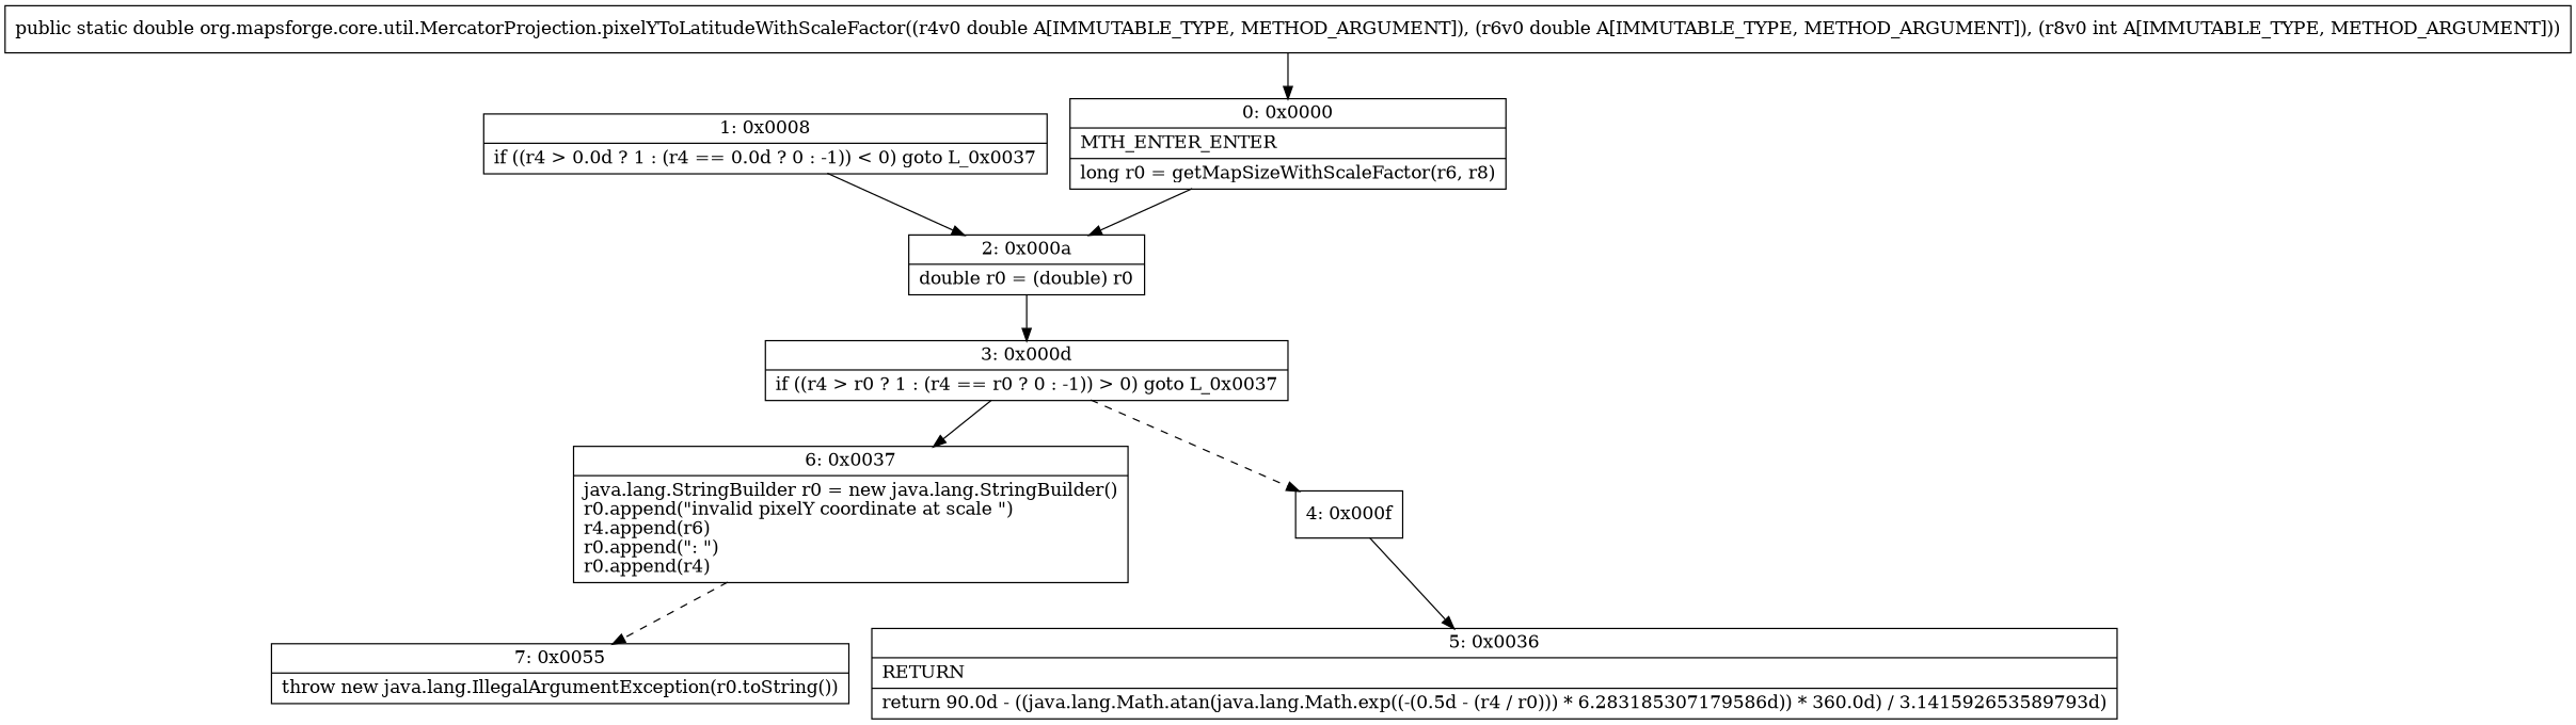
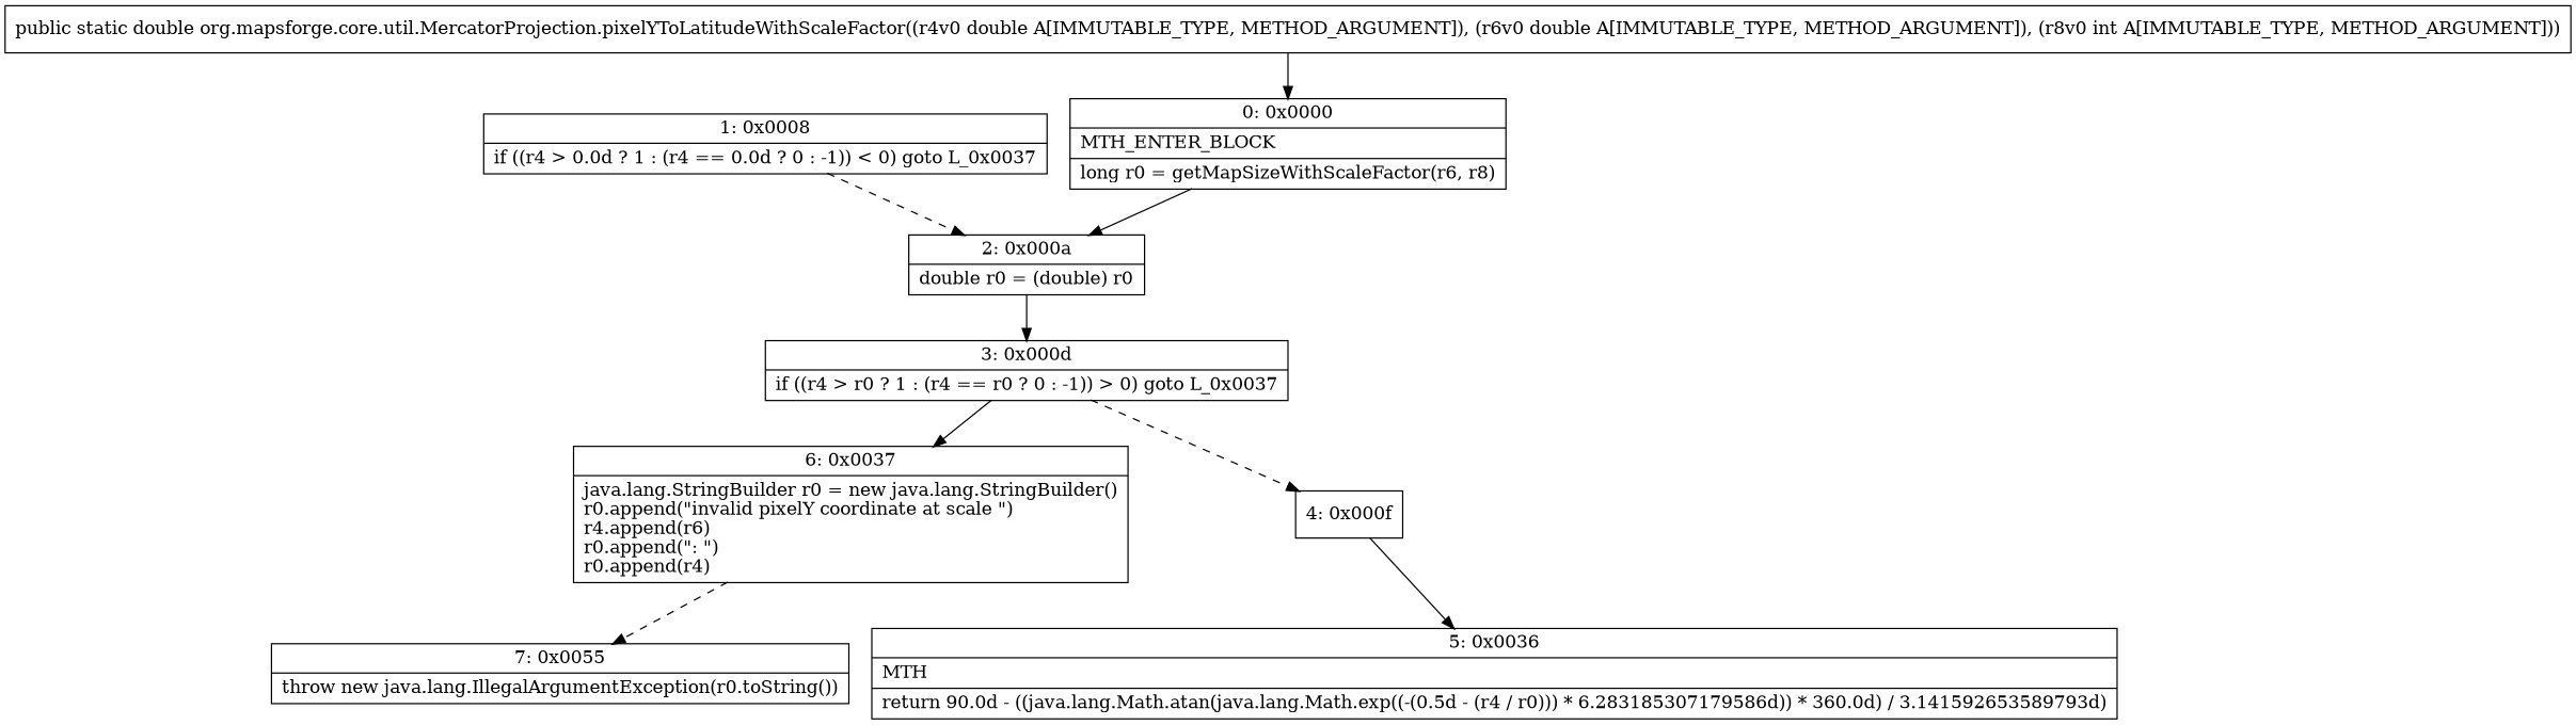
  digraph {
    node [shape=record]
-   n1 [label="{0\:\ 0x0000|MTH_ENTER_ENTER\l|long r0 = getMapSizeWithScaleFactor(r6, r8)\l}"]
+   n1 [label="{0\:\ 0x0000|MTH_ENTER_BLOCK\l|long r0 = getMapSizeWithScaleFactor(r6, r8)\l}"]
    n2 [label="{2\:\ 0x000a|double r0 = (double) r0\l}"]
    n3 [label="{1\:\ 0x0008|if ((r4 \> 0.0d ? 1 : (r4 == 0.0d ? 0 : \-1)) \< 0) goto L_0x0037\l}"]
    n4 [label="{3\:\ 0x000d|if ((r4 \> r0 ? 1 : (r4 == r0 ? 0 : \-1)) \> 0) goto L_0x0037\l}"]
    n5 [label="{6\:\ 0x0037|java.lang.StringBuilder r0 = new java.lang.StringBuilder()\lr0.append(\"invalid pixelY coordinate at scale \")\lr4.append(r6)\lr0.append(\": \")\lr0.append(r4)\l}"]
    n6 [label="{7\:\ 0x0055|throw new java.lang.IllegalArgumentException(r0.toString())\l}"]
    n7 [label="{4\:\ 0x000f}"]
-   n8 [label="{5\:\ 0x0036|RETURN\l|return 90.0d \- ((java.lang.Math.atan(java.lang.Math.exp((\-(0.5d \- (r4 \/ r0))) * 6.283185307179586d)) * 360.0d) \/ 3.141592653589793d)\l}"]
+   n8 [label="{5\:\ 0x0036|MTH\l|return 90.0d \- ((java.lang.Math.atan(java.lang.Math.exp((\-(0.5d \- (r4 \/ r0))) * 6.283185307179586d)) * 360.0d) \/ 3.141592653589793d)\l}"]
    n9 [label="{public static double org.mapsforge.core.util.MercatorProjection.pixelYToLatitudeWithScaleFactor((r4v0 double A[IMMUTABLE_TYPE, METHOD_ARGUMENT]), (r6v0 double A[IMMUTABLE_TYPE, METHOD_ARGUMENT]), (r8v0 int A[IMMUTABLE_TYPE, METHOD_ARGUMENT])) }"]
    n1 -> n2
    n2 -> n4
-   n3 -> n2 [style=solid]
+   n3 -> n2 [style=dashed]
    n4 -> n5
    n4 -> n7 [style=dashed]
    n5 -> n6 [style=dashed]
    n7 -> n8
    n9 -> n1
  }
